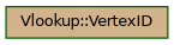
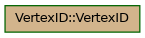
  digraph {
    rankdir=LR
-   n1 [color=darkgreen fillcolor=tan fontname=Helvetica fontsize=10 height=0.2 label="Vlookup::VertexID" shape=record style=filled width=0.4]
+   n1 [color=darkgreen fillcolor=tan fontname=Helvetica fontsize=10 height=0.2 label="VertexID::VertexID" shape=record style=filled width=0.4]
  }
